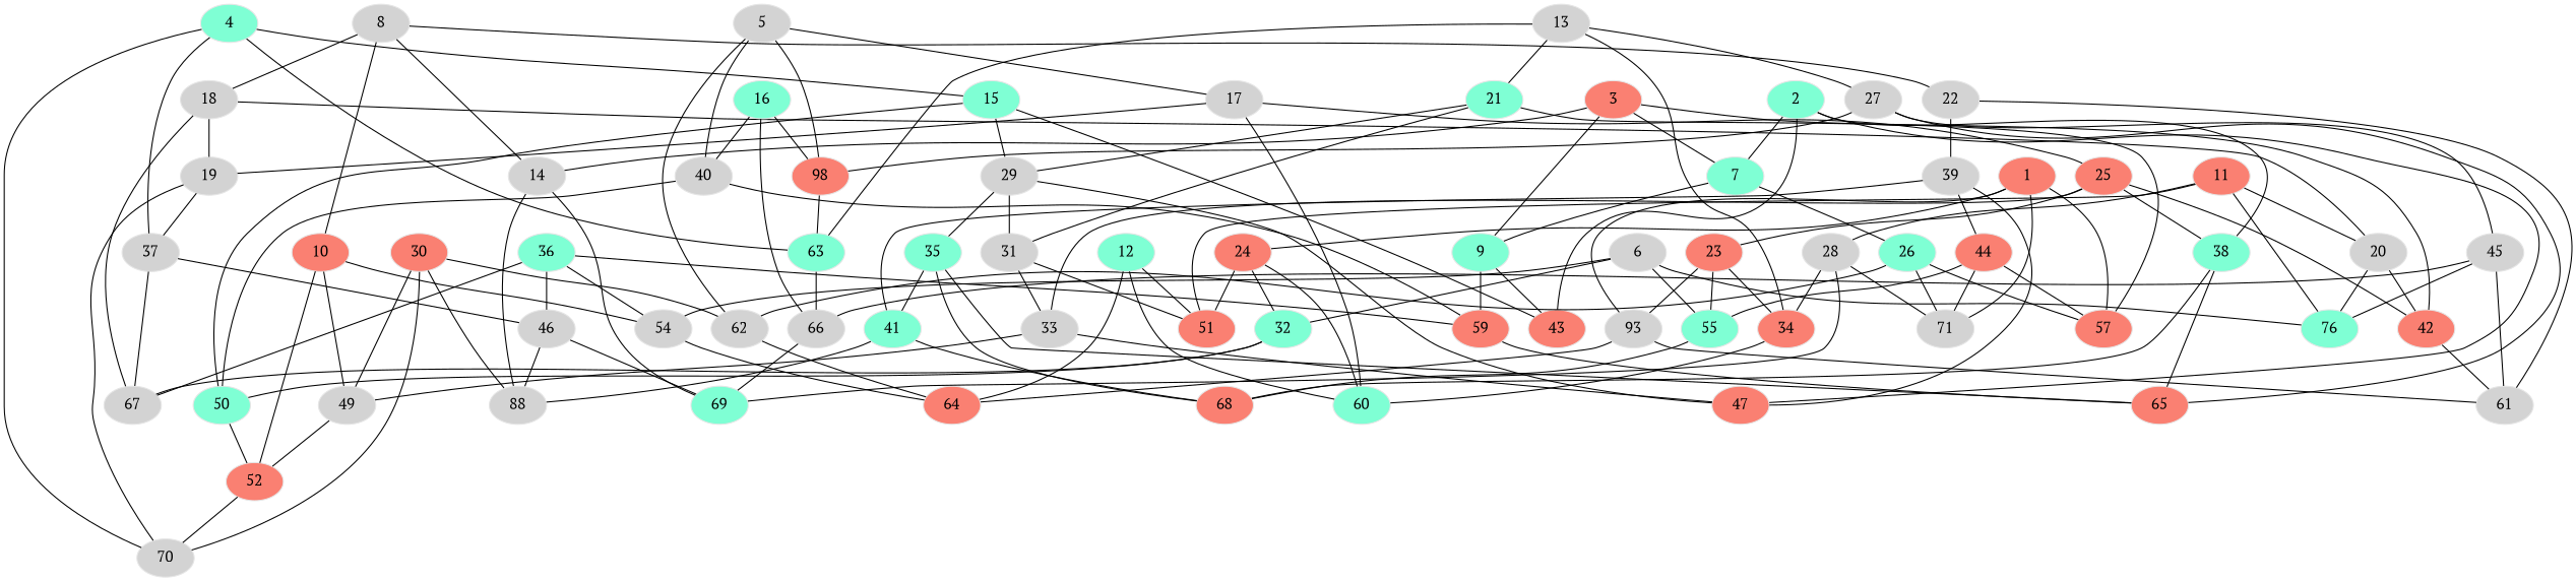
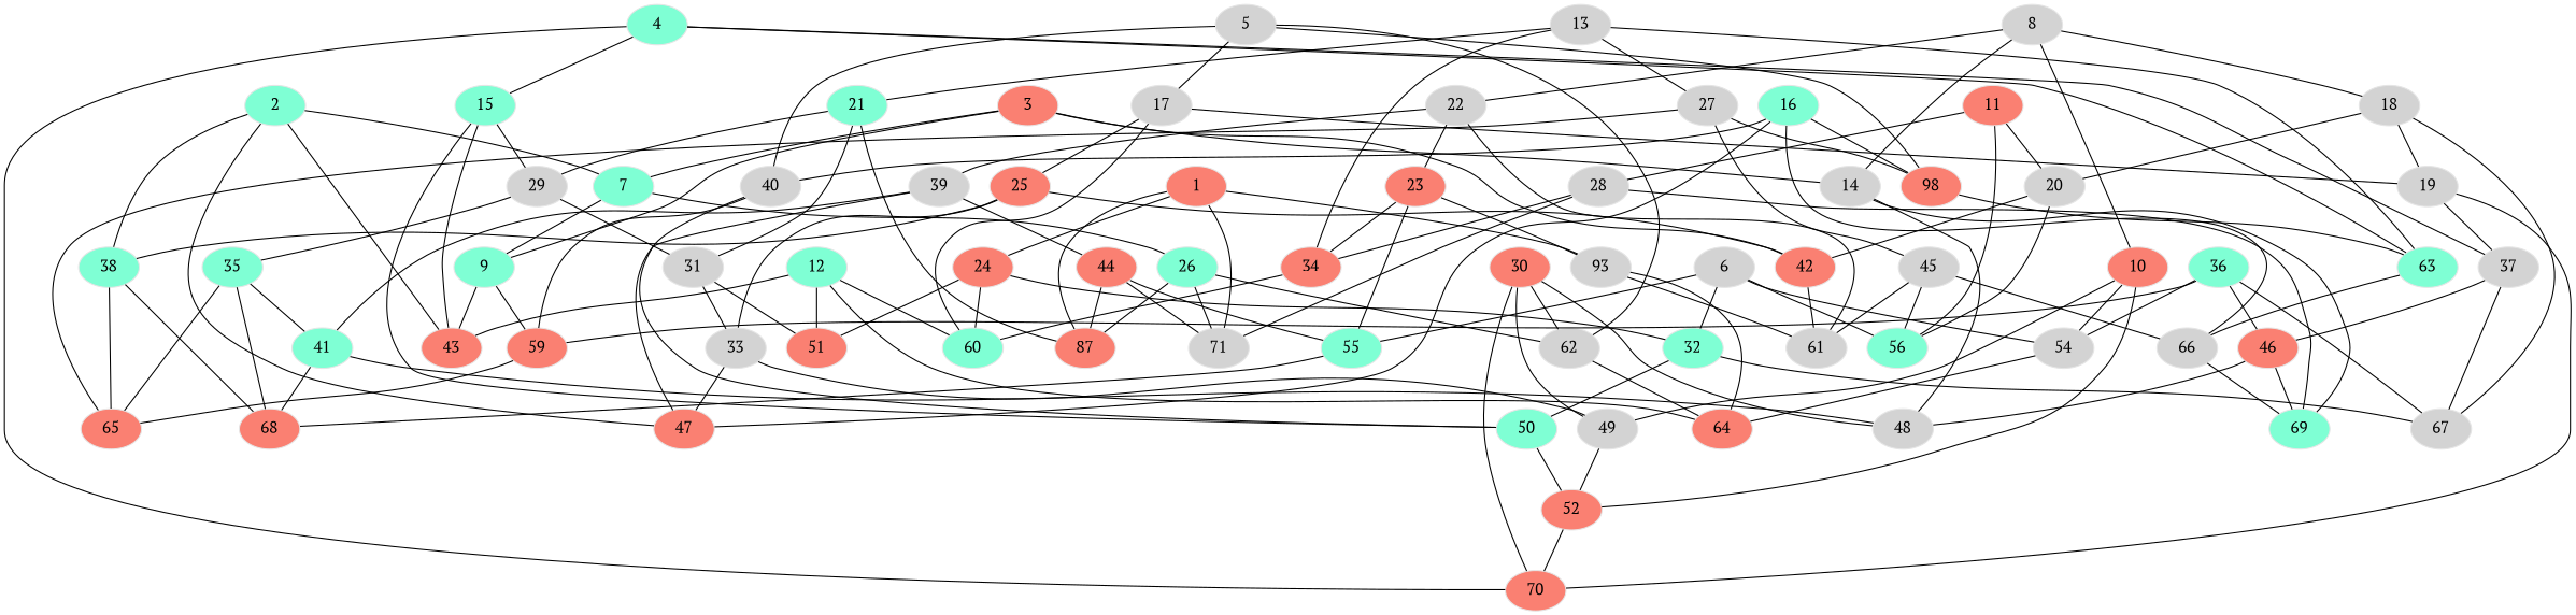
  graph {
    fontname="PT Serif"
    node [color=gray90 fillcolor=lightgrey fontname="PT Serif" style=filled]
    edge [fontname="PT Serif"]
    1 [fillcolor=salmon]
    24 [fillcolor=salmon]
    n3 [label=93]
-   57 [fillcolor=salmon]
+   57 [fillcolor=salmon label=87]
    71
    32 [fillcolor=aquamarine]
    51 [fillcolor=salmon]
    60 [fillcolor=aquamarine]
    64 [fillcolor=salmon]
    61
    2 [fillcolor=aquamarine]
    7 [fillcolor=aquamarine]
    38 [fillcolor=aquamarine]
    43 [fillcolor=salmon]
    47 [fillcolor=salmon]
    9 [fillcolor=aquamarine]
    26 [fillcolor=aquamarine]
    65 [fillcolor=salmon]
    68 [fillcolor=salmon]
    3 [fillcolor=salmon]
    14
    42 [fillcolor=salmon]
    59 [fillcolor=salmon]
-   48 [label=88]
+   48
    69 [fillcolor=aquamarine]
    4 [fillcolor=aquamarine]
    15 [fillcolor=aquamarine]
    37
    63 [fillcolor=aquamarine]
-   70
+   70 [fillcolor=salmon]
    29
    50 [fillcolor=aquamarine]
    67
-   46
+   46 [fillcolor=salmon]
    66
    5
    17
    40
    n39 [fillcolor=salmon label=98]
    62
    19
    25 [fillcolor=salmon]
    6
    54
    55 [fillcolor=aquamarine]
-   56 [fillcolor=aquamarine label=76]
+   56 [fillcolor=aquamarine]
    8
    10 [fillcolor=salmon]
    18
    22
    49
    52 [fillcolor=salmon]
    20
    23 [fillcolor=salmon]
    39
    11 [fillcolor=salmon]
    28
    34 [fillcolor=salmon]
    12 [fillcolor=aquamarine]
    13
    21 [fillcolor=aquamarine]
    27
    31
    45
    35 [fillcolor=aquamarine]
    16 [fillcolor=aquamarine]
    33
    41 [fillcolor=aquamarine]
    44 [fillcolor=salmon]
    30 [fillcolor=salmon]
    36 [fillcolor=aquamarine]
    1 -- 24
    1 -- n3
    1 -- 57
    1 -- 71
    24 -- 32
    24 -- 51
    24 -- 60
    n3 -- 64
    n3 -- 61
    32 -- 50
    32 -- 67
    2 -- 7
    2 -- 38
    2 -- 43
    2 -- 47
    7 -- 9
    7 -- 26
    38 -- 65
    38 -- 68
    9 -- 43
    9 -- 59
    26 -- 57
    26 -- 71
    26 -- 62
    3 -- 7
    3 -- 9
    3 -- 14
    3 -- 42
    14 -- 48
    14 -- 69
    42 -- 61
    59 -- 65
    4 -- 15
    4 -- 37
    4 -- 63
    4 -- 70
    15 -- 43
    15 -- 29
    15 -- 50
    37 -- 67
    37 -- 46
    63 -- 66
    29 -- 31
    29 -- 35
    50 -- 52
    46 -- 48
    46 -- 69
    66 -- 69
    5 -- 17
    5 -- 40
    5 -- n39
    5 -- 62
    17 -- 60
    17 -- 19
    17 -- 25
    40 -- 59
    40 -- 50
    n39 -- 63
    62 -- 64
    19 -- 37
    19 -- 70
    25 -- 38
    25 -- 42
    25 -- 33
    6 -- 32
    6 -- 54
    6 -- 55
    6 -- 56
    54 -- 64
    55 -- 68
    8 -- 14
    8 -- 10
    8 -- 18
    8 -- 22
    10 -- 54
    10 -- 49
    10 -- 52
    18 -- 67
    18 -- 19
    18 -- 20
    22 -- 61
-   25 -- 23
+   22 -- 23
    22 -- 39
    49 -- 52
    52 -- 70
    20 -- 42
    20 -- 56
    23 -- n3
    23 -- 55
    23 -- 34
    39 -- 47
    39 -- 41
    39 -- 44
-   11 -- 51
    11 -- 56
    11 -- 20
    11 -- 28
    28 -- 71
    28 -- 69
    28 -- 34
    34 -- 60
    12 -- 51
    12 -- 60
    12 -- 64
+   12 -- 43
    13 -- 63
    13 -- 34
    13 -- 21
    13 -- 27
    21 -- 57
    21 -- 29
    21 -- 31
    27 -- 65
    27 -- n39
    27 -- 45
    31 -- 51
    31 -- 33
    45 -- 61
    45 -- 66
    45 -- 56
    35 -- 65
    35 -- 68
    35 -- 41
-   29 -- 47
+   16 -- 47
    16 -- 66
    16 -- 40
    16 -- n39
    33 -- 47
    33 -- 49
    41 -- 68
    41 -- 48
    44 -- 57
    44 -- 71
    44 -- 55
    30 -- 48
    30 -- 70
    30 -- 62
    30 -- 49
    36 -- 59
    36 -- 67
    36 -- 46
    36 -- 54
  }
